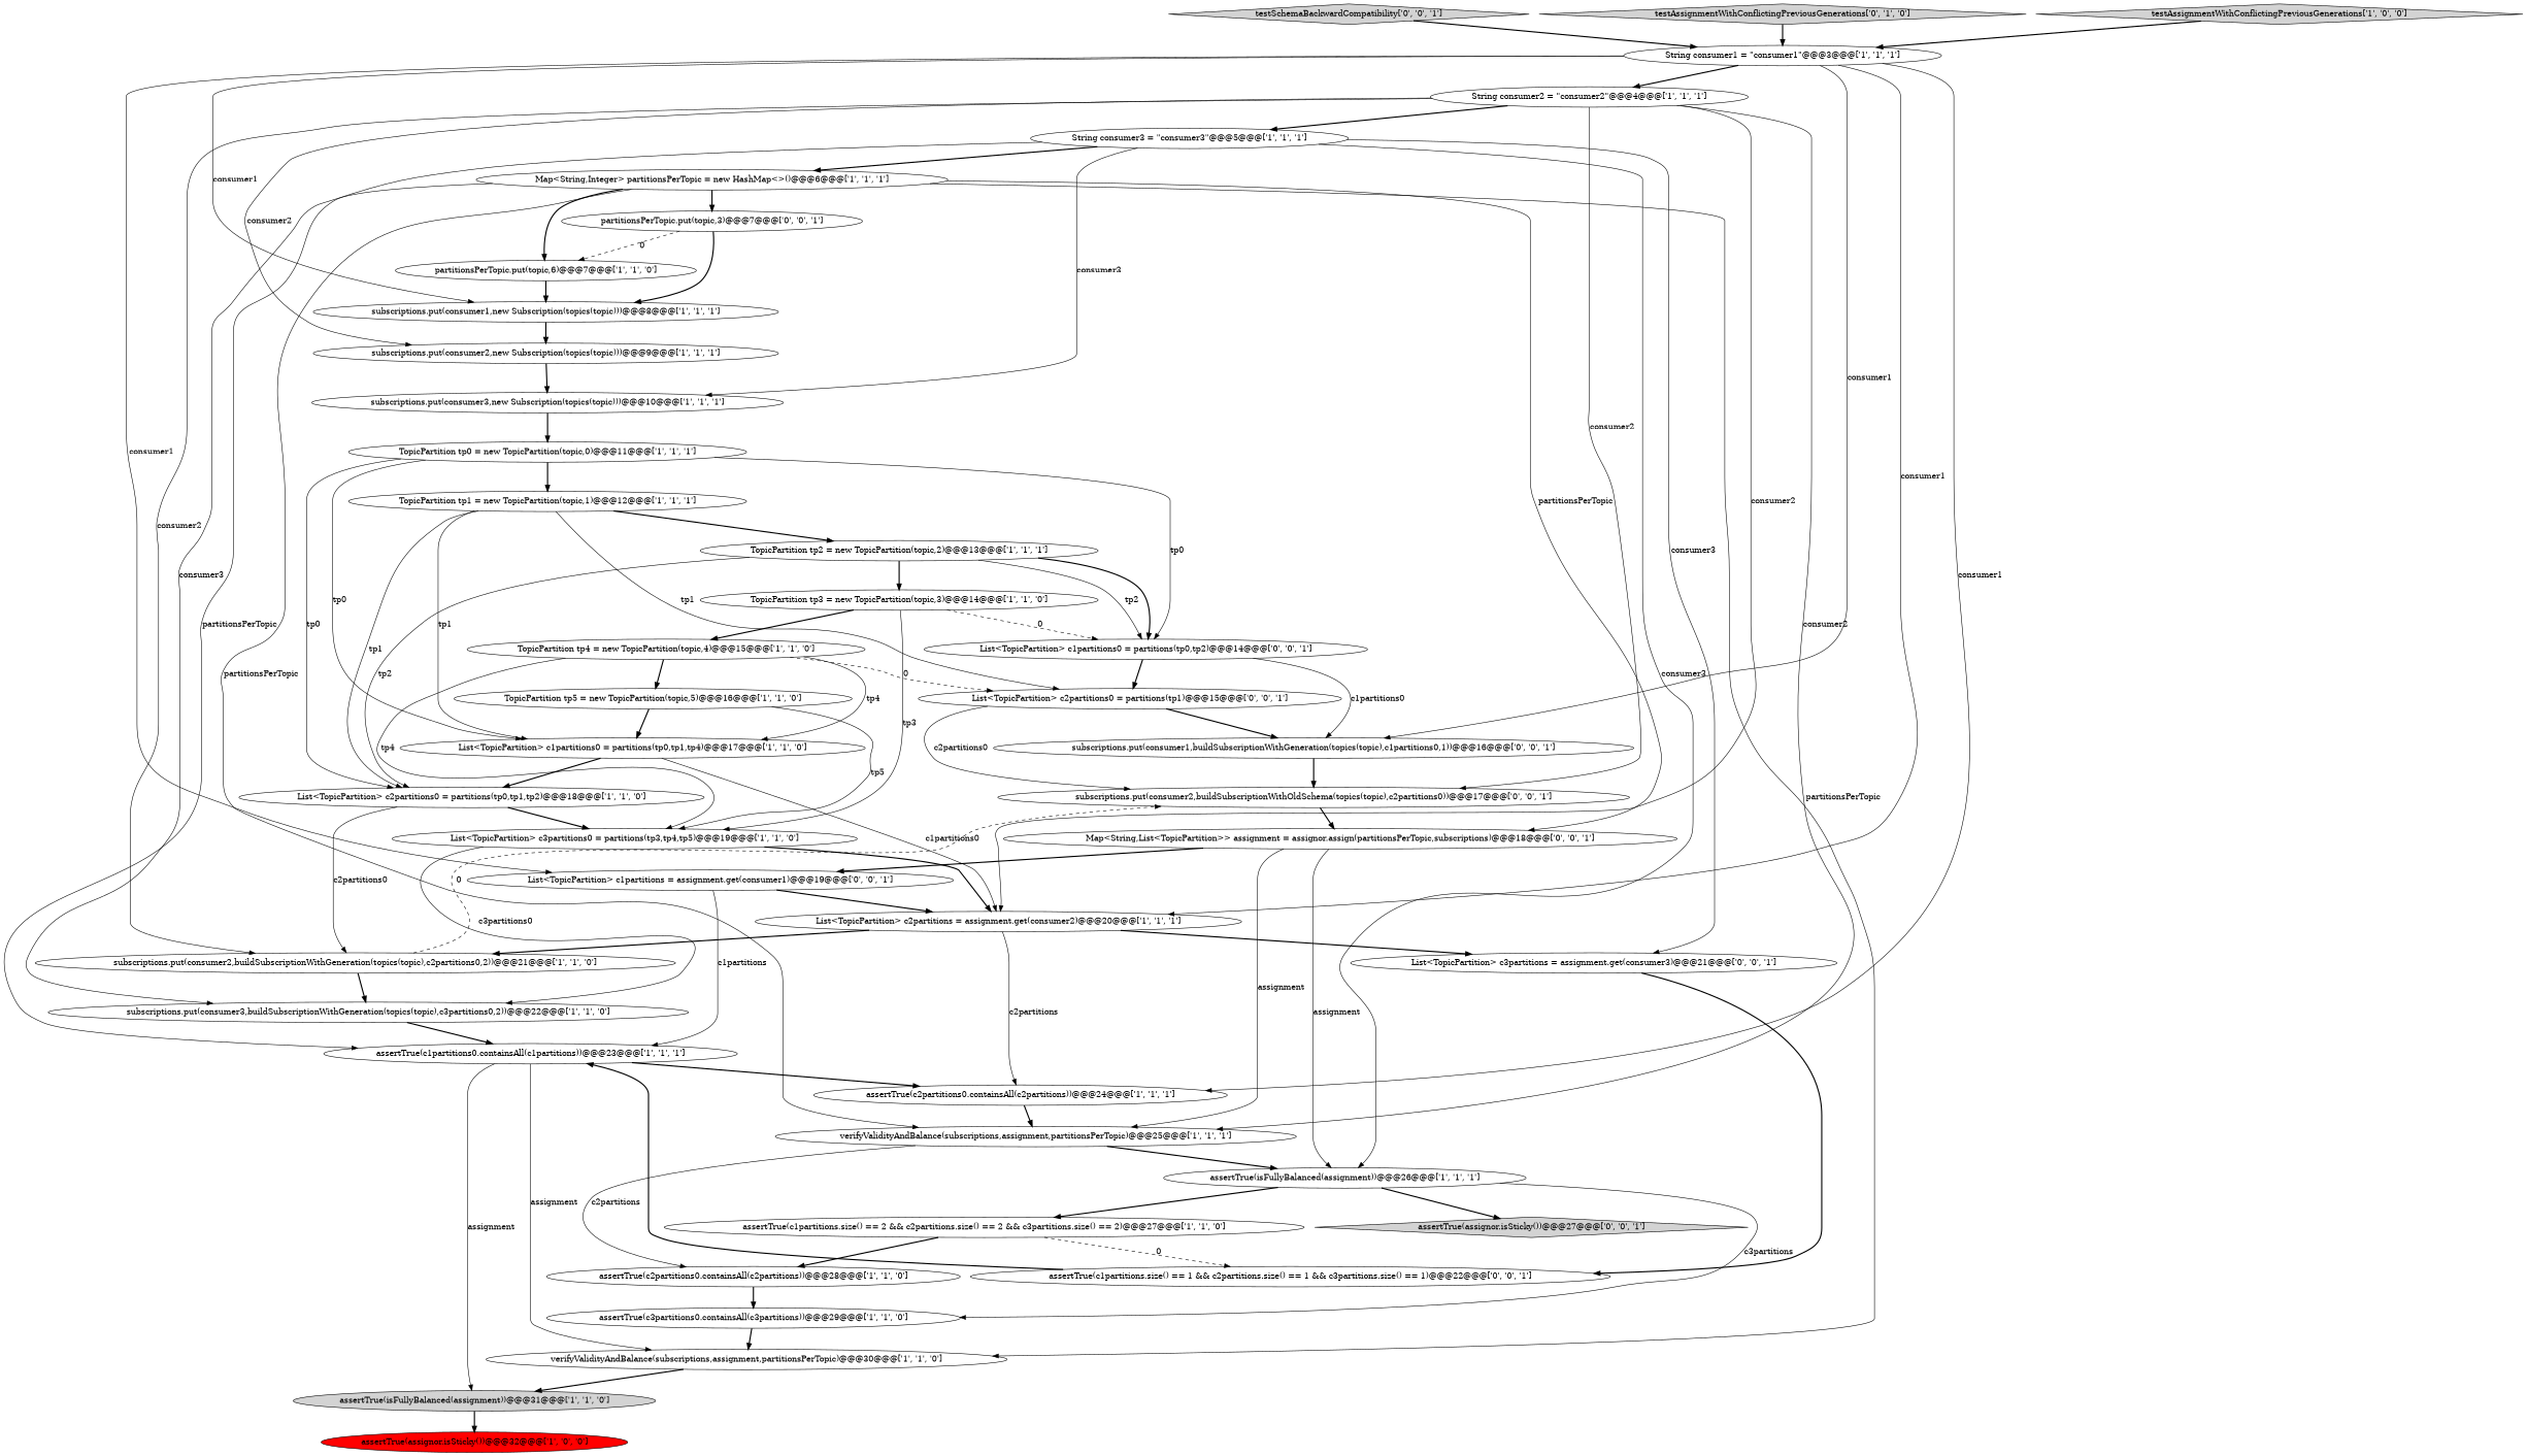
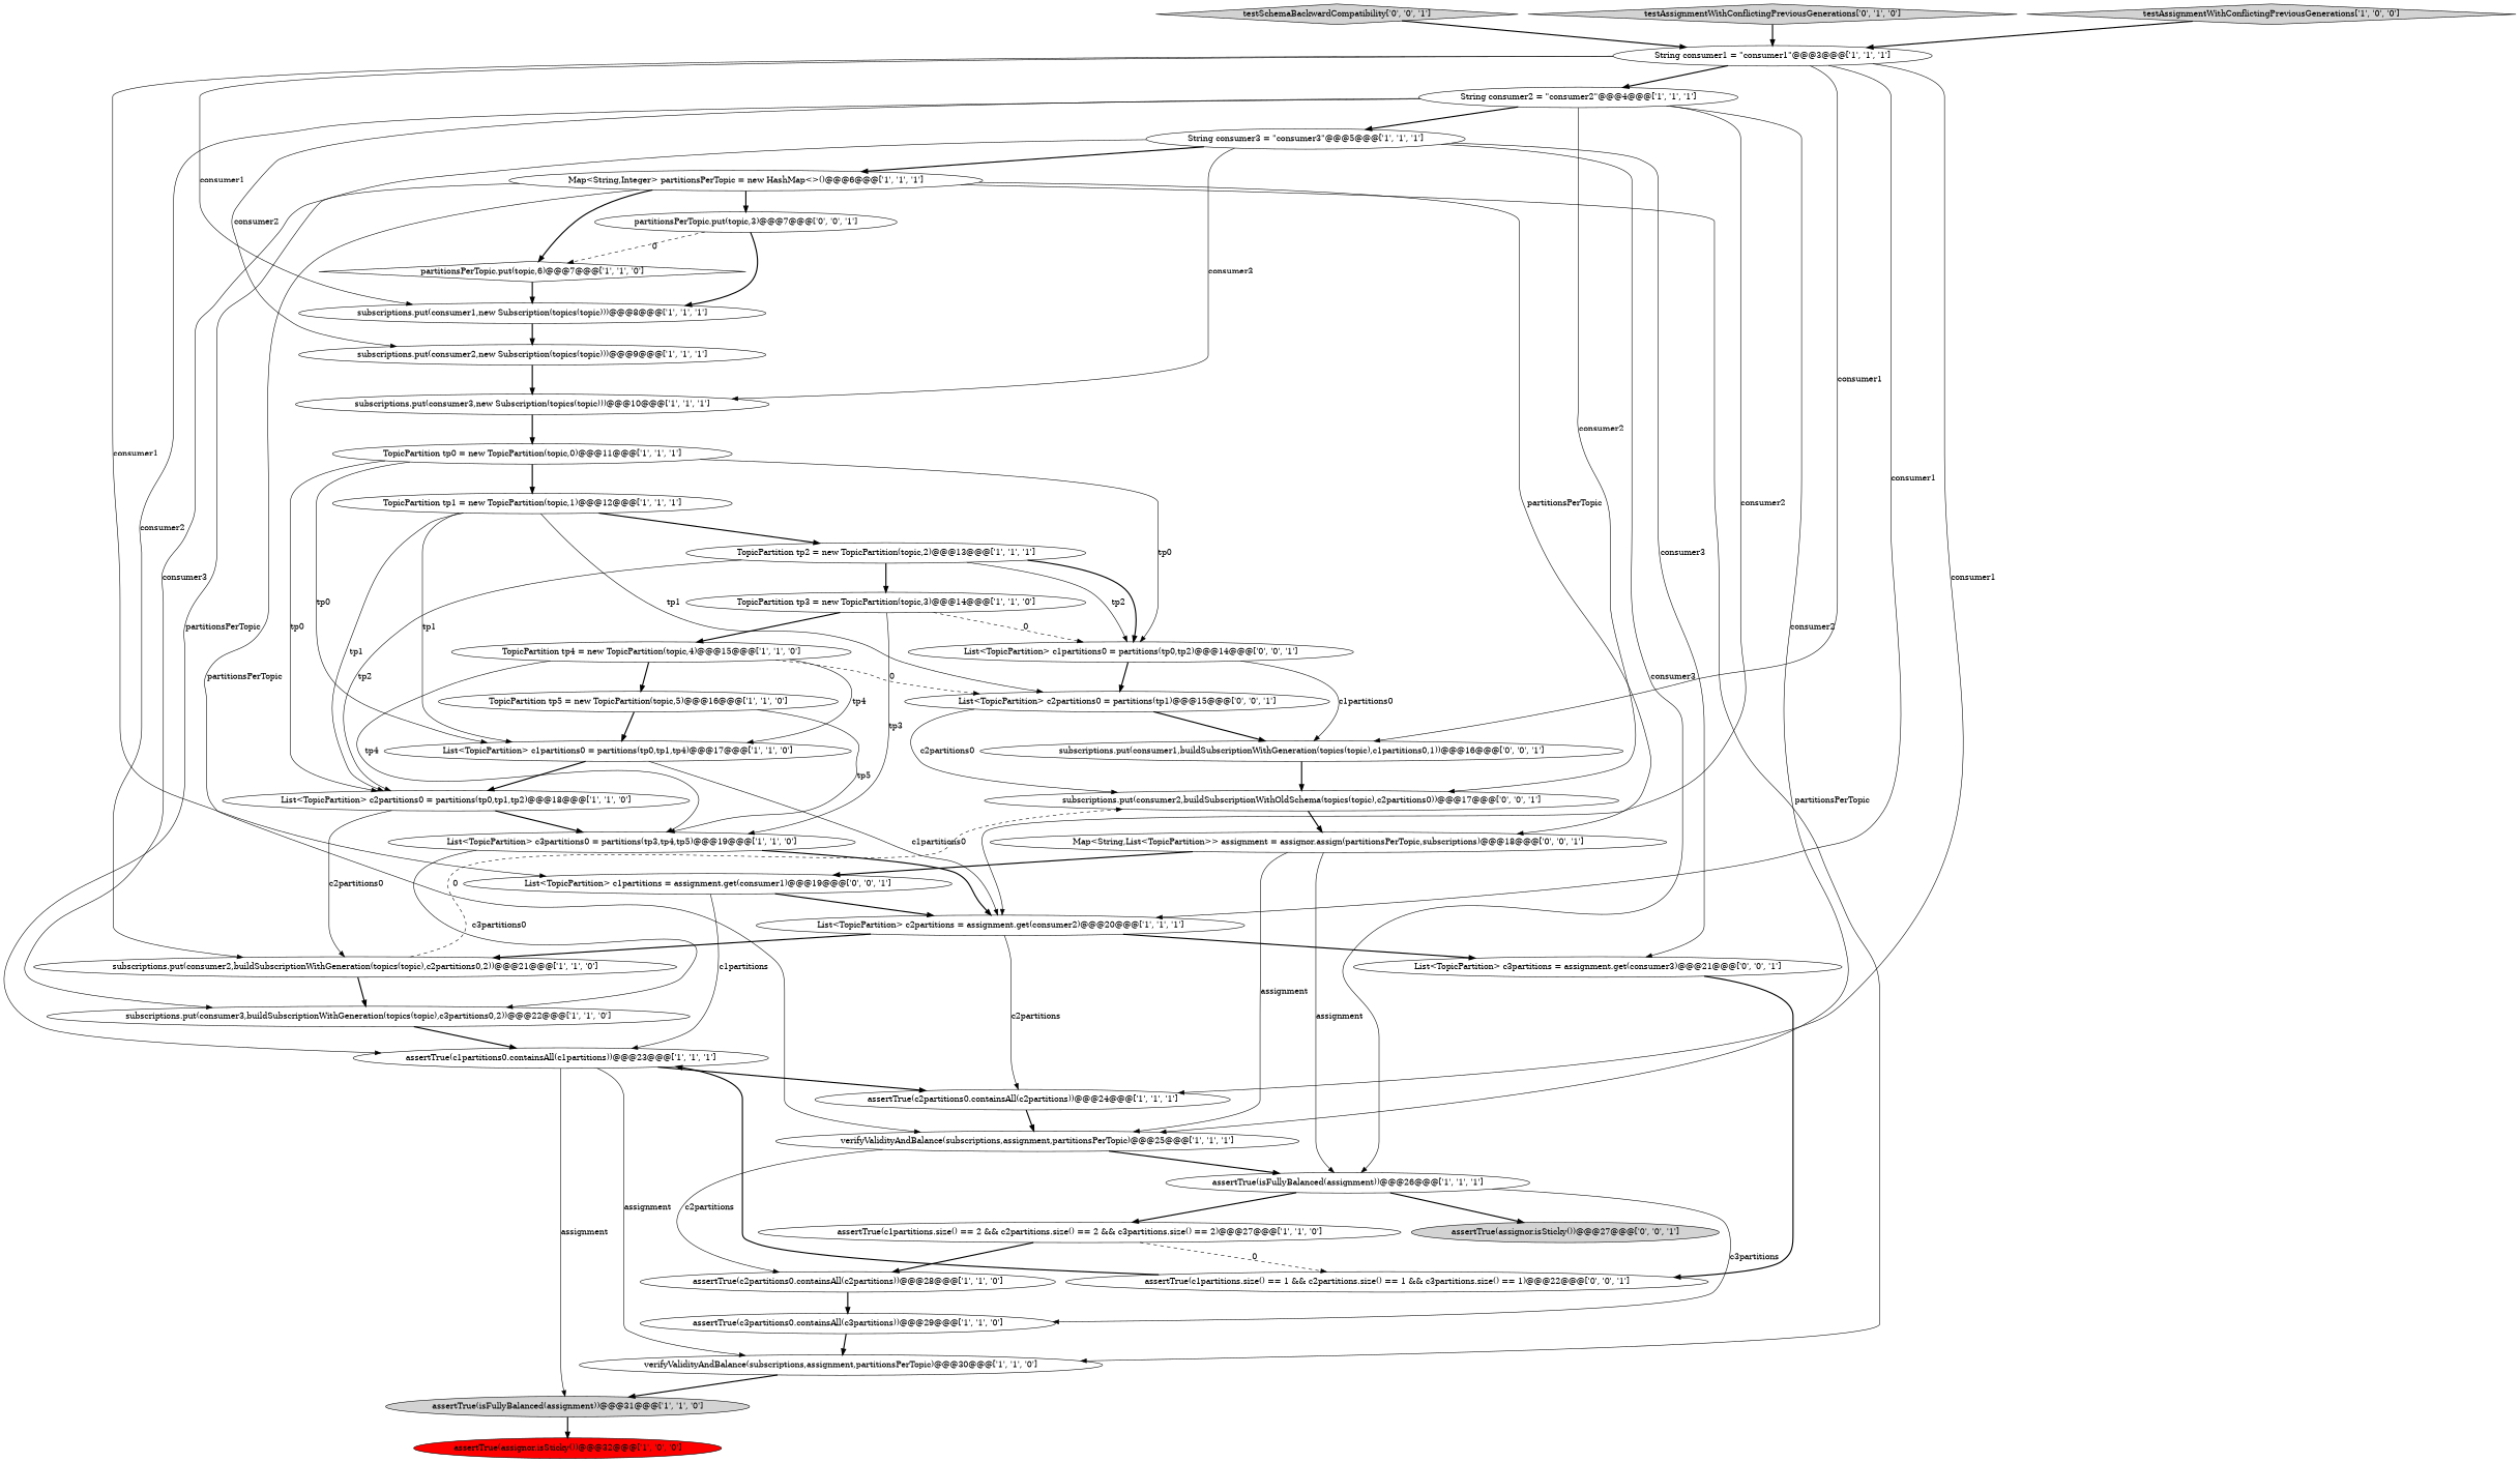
  digraph {
    node [fillcolor=white shape=ellipse style=filled]
    edge [style=bold]
    n1 [label="List<TopicPartition> c1partitions0 = partitions(tp0,tp2)@@@14@@@['0', '0', '1']"]
    n2 [label="List<TopicPartition> c2partitions0 = partitions(tp1)@@@15@@@['0', '0', '1']"]
    n3 [label="subscriptions.put(consumer1,buildSubscriptionWithGeneration(topics(topic),c1partitions0,1))@@@16@@@['0', '0', '1']"]
    n4 [label="subscriptions.put(consumer2,buildSubscriptionWithOldSchema(topics(topic),c2partitions0))@@@17@@@['0', '0', '1']"]
-   n5 [fillcolor=lightgray label="assertTrue(assignor.isSticky())@@@27@@@['0', '0', '1']" shape=diamond]
+   n5 [fillcolor=lightgray label="assertTrue(assignor.isSticky())@@@27@@@['0', '0', '1']"]
    n6 [label="TopicPartition tp1 = new TopicPartition(topic,1)@@@12@@@['1', '1', '1']"]
    n7 [label="List<TopicPartition> c1partitions0 = partitions(tp0,tp1,tp4)@@@17@@@['1', '1', '0']"]
    n8 [label="TopicPartition tp2 = new TopicPartition(topic,2)@@@13@@@['1', '1', '1']"]
    n9 [label="List<TopicPartition> c2partitions0 = partitions(tp0,tp1,tp2)@@@18@@@['1', '1', '0']"]
    n10 [label="List<TopicPartition> c2partitions = assignment.get(consumer2)@@@20@@@['1', '1', '1']"]
    n11 [label="TopicPartition tp3 = new TopicPartition(topic,3)@@@14@@@['1', '1', '0']"]
    n12 [label="List<TopicPartition> c3partitions0 = partitions(tp3,tp4,tp5)@@@19@@@['1', '1', '0']"]
    n13 [label="subscriptions.put(consumer2,buildSubscriptionWithGeneration(topics(topic),c2partitions0,2))@@@21@@@['1', '1', '0']"]
    n14 [label="List<TopicPartition> c1partitions = assignment.get(consumer1)@@@19@@@['0', '0', '1']"]
    n15 [label="assertTrue(c1partitions0.containsAll(c1partitions))@@@23@@@['1', '1', '1']"]
    n16 [label="List<TopicPartition> c3partitions = assignment.get(consumer3)@@@21@@@['0', '0', '1']"]
    n17 [label="assertTrue(c2partitions0.containsAll(c2partitions))@@@24@@@['1', '1', '1']"]
    n18 [label="verifyValidityAndBalance(subscriptions,assignment,partitionsPerTopic)@@@30@@@['1', '1', '0']"]
    n19 [fillcolor=lightgray label="assertTrue(isFullyBalanced(assignment))@@@31@@@['1', '1', '0']"]
    n20 [label="assertTrue(isFullyBalanced(assignment))@@@26@@@['1', '1', '1']"]
    n21 [label="assertTrue(c1partitions.size() == 2 && c2partitions.size() == 2 && c3partitions.size() == 2)@@@27@@@['1', '1', '0']"]
    n22 [label="assertTrue(c3partitions0.containsAll(c3partitions))@@@29@@@['1', '1', '0']"]
    n23 [label="assertTrue(c2partitions0.containsAll(c2partitions))@@@28@@@['1', '1', '0']"]
    n24 [label="assertTrue(c1partitions.size() == 1 && c2partitions.size() == 1 && c3partitions.size() == 1)@@@22@@@['0', '0', '1']"]
    n25 [fillcolor=red label="assertTrue(assignor.isSticky())@@@32@@@['1', '0', '0']"]
    n26 [label="TopicPartition tp4 = new TopicPartition(topic,4)@@@15@@@['1', '1', '0']"]
    n27 [label="TopicPartition tp5 = new TopicPartition(topic,5)@@@16@@@['1', '1', '0']"]
    n28 [label="subscriptions.put(consumer3,buildSubscriptionWithGeneration(topics(topic),c3partitions0,2))@@@22@@@['1', '1', '0']"]
    n29 [label="verifyValidityAndBalance(subscriptions,assignment,partitionsPerTopic)@@@25@@@['1', '1', '1']"]
    n30 [label="subscriptions.put(consumer3,new Subscription(topics(topic)))@@@10@@@['1', '1', '1']"]
    n31 [label="TopicPartition tp0 = new TopicPartition(topic,0)@@@11@@@['1', '1', '1']"]
    n32 [label="Map<String,List<TopicPartition>> assignment = assignor.assign(partitionsPerTopic,subscriptions)@@@18@@@['0', '0', '1']"]
-   n33 [label="partitionsPerTopic.put(topic,6)@@@7@@@['1', '1', '0']"]
+   n33 [label="partitionsPerTopic.put(topic,6)@@@7@@@['1', '1', '0']" shape=diamond]
    n34 [label="subscriptions.put(consumer1,new Subscription(topics(topic)))@@@8@@@['1', '1', '1']"]
    n35 [label="partitionsPerTopic.put(topic,3)@@@7@@@['0', '0', '1']"]
    n36 [label="subscriptions.put(consumer2,new Subscription(topics(topic)))@@@9@@@['1', '1', '1']"]
    n37 [label="Map<String,Integer> partitionsPerTopic = new HashMap<>()@@@6@@@['1', '1', '1']"]
    n38 [label="String consumer2 = \"consumer2\"@@@4@@@['1', '1', '1']"]
    n39 [label="String consumer3 = \"consumer3\"@@@5@@@['1', '1', '1']"]
    n40 [label="String consumer1 = \"consumer1\"@@@3@@@['1', '1', '1']"]
    n41 [fillcolor=lightgray label="testSchemaBackwardCompatibility['0', '0', '1']" shape=diamond]
    n42 [fillcolor=lightgray label="testAssignmentWithConflictingPreviousGenerations['0', '1', '0']" shape=diamond]
    n43 [fillcolor=lightgray label="testAssignmentWithConflictingPreviousGenerations['1', '0', '0']" shape=diamond]
    n1 -> n2
    n1 -> n3 [label=c1partitions0 style=solid]
    n2 -> n3
    n2 -> n4 [label=c2partitions0 style=solid]
    n3 -> n4
    n4 -> n32
    n6 -> n2 [label=tp1 style=solid]
    n6 -> n7 [label=tp1 style=solid]
    n6 -> n8
    n6 -> n9 [label=tp1 style=solid]
    n7 -> n9
    n7 -> n10 [label=c1partitions0 style=solid]
    n8 -> n1 [label=tp2 style=solid]
    n8 -> n1
    n8 -> n9 [label=tp2 style=solid]
    n8 -> n11
    n9 -> n12
    n9 -> n13 [label=c2partitions0 style=solid]
    n10 -> n13
    n10 -> n16
    n10 -> n17 [label=c2partitions style=solid]
    n11 -> n1 [label=0 style=dashed]
    n11 -> n12 [label=tp3 style=solid]
    n11 -> n26
    n12 -> n10
    n12 -> n28 [label=c3partitions0 style=solid]
    n13 -> n4 [label=0 style=dashed]
    n13 -> n28
    n14 -> n10
    n14 -> n15 [label=c1partitions style=solid]
    n15 -> n17
    n15 -> n18 [label=assignment style=solid]
    n15 -> n19 [label=assignment style=solid]
    n16 -> n24
    n17 -> n29
    n18 -> n19
    n19 -> n25
    n20 -> n5
    n20 -> n21
    n20 -> n22 [label=c3partitions style=solid]
    n21 -> n23
    n21 -> n24 [label=0 style=dashed]
    n22 -> n18
    n23 -> n22
    n24 -> n15
    n26 -> n2 [label=0 style=dashed]
    n26 -> n7 [label=tp4 style=solid]
    n26 -> n12 [label=tp4 style=solid]
    n26 -> n27
    n27 -> n7
    n27 -> n12 [label=tp5 style=solid]
    n28 -> n15
    n29 -> n20
    n29 -> n23 [label=c2partitions style=solid]
    n30 -> n31
    n31 -> n1 [label=tp0 style=solid]
    n31 -> n6
    n31 -> n7 [label=tp0 style=solid]
    n31 -> n9 [label=tp0 style=solid]
    n32 -> n14
    n32 -> n20 [label=assignment style=solid]
    n32 -> n29 [label=assignment style=solid]
    n33 -> n34
    n34 -> n36
    n35 -> n33 [label=0 style=dashed]
    n35 -> n34
    n36 -> n30
    n37 -> n15 [label=partitionsPerTopic style=solid]
    n37 -> n18 [label=partitionsPerTopic style=solid]
    n37 -> n29 [label=partitionsPerTopic style=solid]
    n37 -> n32 [label=partitionsPerTopic style=solid]
    n37 -> n33
    n37 -> n35
    n38 -> n4 [label=consumer2 style=solid]
    n38 -> n10 [label=consumer2 style=solid]
    n38 -> n13 [label=consumer2 style=solid]
    n38 -> n29 [label=consumer2 style=solid]
    n38 -> n36 [label=consumer2 style=solid]
    n38 -> n39
    n39 -> n16 [label=consumer3 style=solid]
    n39 -> n20 [label=consumer3 style=solid]
    n39 -> n28 [label=consumer3 style=solid]
    n39 -> n30 [label=consumer3 style=solid]
    n39 -> n37
    n40 -> n3 [label=consumer1 style=solid]
    n40 -> n10 [label=consumer1 style=solid]
    n40 -> n14 [label=consumer1 style=solid]
    n40 -> n17 [label=consumer1 style=solid]
    n40 -> n34 [label=consumer1 style=solid]
    n40 -> n38
    n41 -> n40
    n42 -> n40
    n43 -> n40
  }
